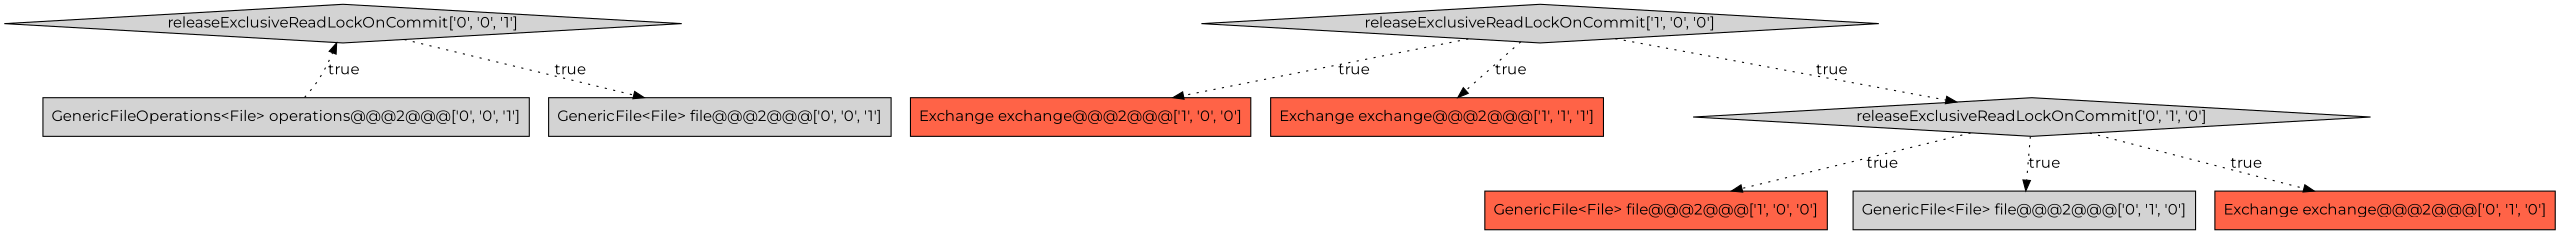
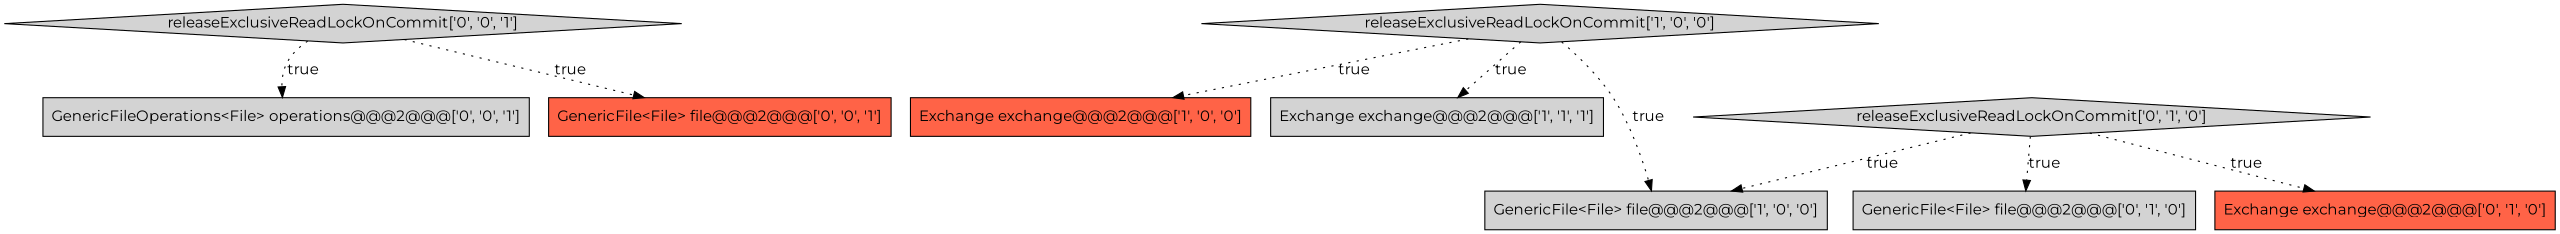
  digraph {
    fontname=Montserrat
    node [fillcolor=tomato fontname=Montserrat shape=box style=filled]
    edge [fontname=Montserrat style=dotted]
-   n1 [fillcolor=lightgray label="GenericFile<File> file@@@2@@@['0', '0', '1']"]
+   n1 [label="GenericFile<File> file@@@2@@@['0', '0', '1']"]
    n2 [fillcolor=lightgray label="GenericFileOperations<File> operations@@@2@@@['0', '0', '1']"]
    n3 [label="Exchange exchange@@@2@@@['1', '0', '0']"]
-   n4 [label="Exchange exchange@@@2@@@['1', '1', '1']"]
+   n4 [fillcolor=lightgray label="Exchange exchange@@@2@@@['1', '1', '1']"]
    n5 [fillcolor=lightgray label="releaseExclusiveReadLockOnCommit['1', '0', '0']" shape=diamond]
-   n6 [label="GenericFile<File> file@@@2@@@['1', '0', '0']"]
+   n6 [fillcolor=lightgray label="GenericFile<File> file@@@2@@@['1', '0', '0']"]
    n7 [fillcolor=lightgray label="GenericFile<File> file@@@2@@@['0', '1', '0']"]
    n8 [fillcolor=lightgray label="releaseExclusiveReadLockOnCommit['0', '0', '1']" shape=diamond]
    n9 [label="Exchange exchange@@@2@@@['0', '1', '0']"]
    n10 [fillcolor=lightgray label="releaseExclusiveReadLockOnCommit['0', '1', '0']" shape=diamond]
    n5 -> n3 [label=true]
    n5 -> n4 [label=true]
-   n5 -> n10 [label=true]
+   n5 -> n6 [label=true]
    n8 -> n1 [label=true]
-   n2 -> n8 [label=true]
+   n8 -> n2 [label=true]
    n10 -> n6 [label=true]
    n10 -> n7 [label=true]
    n10 -> n9 [label=true]
  }
